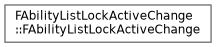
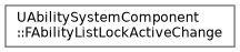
  digraph {
    rankdir=LR
-   n1 [color=grey40 fillcolor=white fontname=Helvetica fontsize=10 height=0.2 label="FAbilityListLockActiveChange\l::FAbilityListLockActiveChange" shape=box style=filled width=0.4]
+   n1 [color=grey40 fillcolor=white fontname=Helvetica fontsize=10 height=0.2 label="UAbilitySystemComponent\l::FAbilityListLockActiveChange" shape=box style=filled width=0.4]
  }
